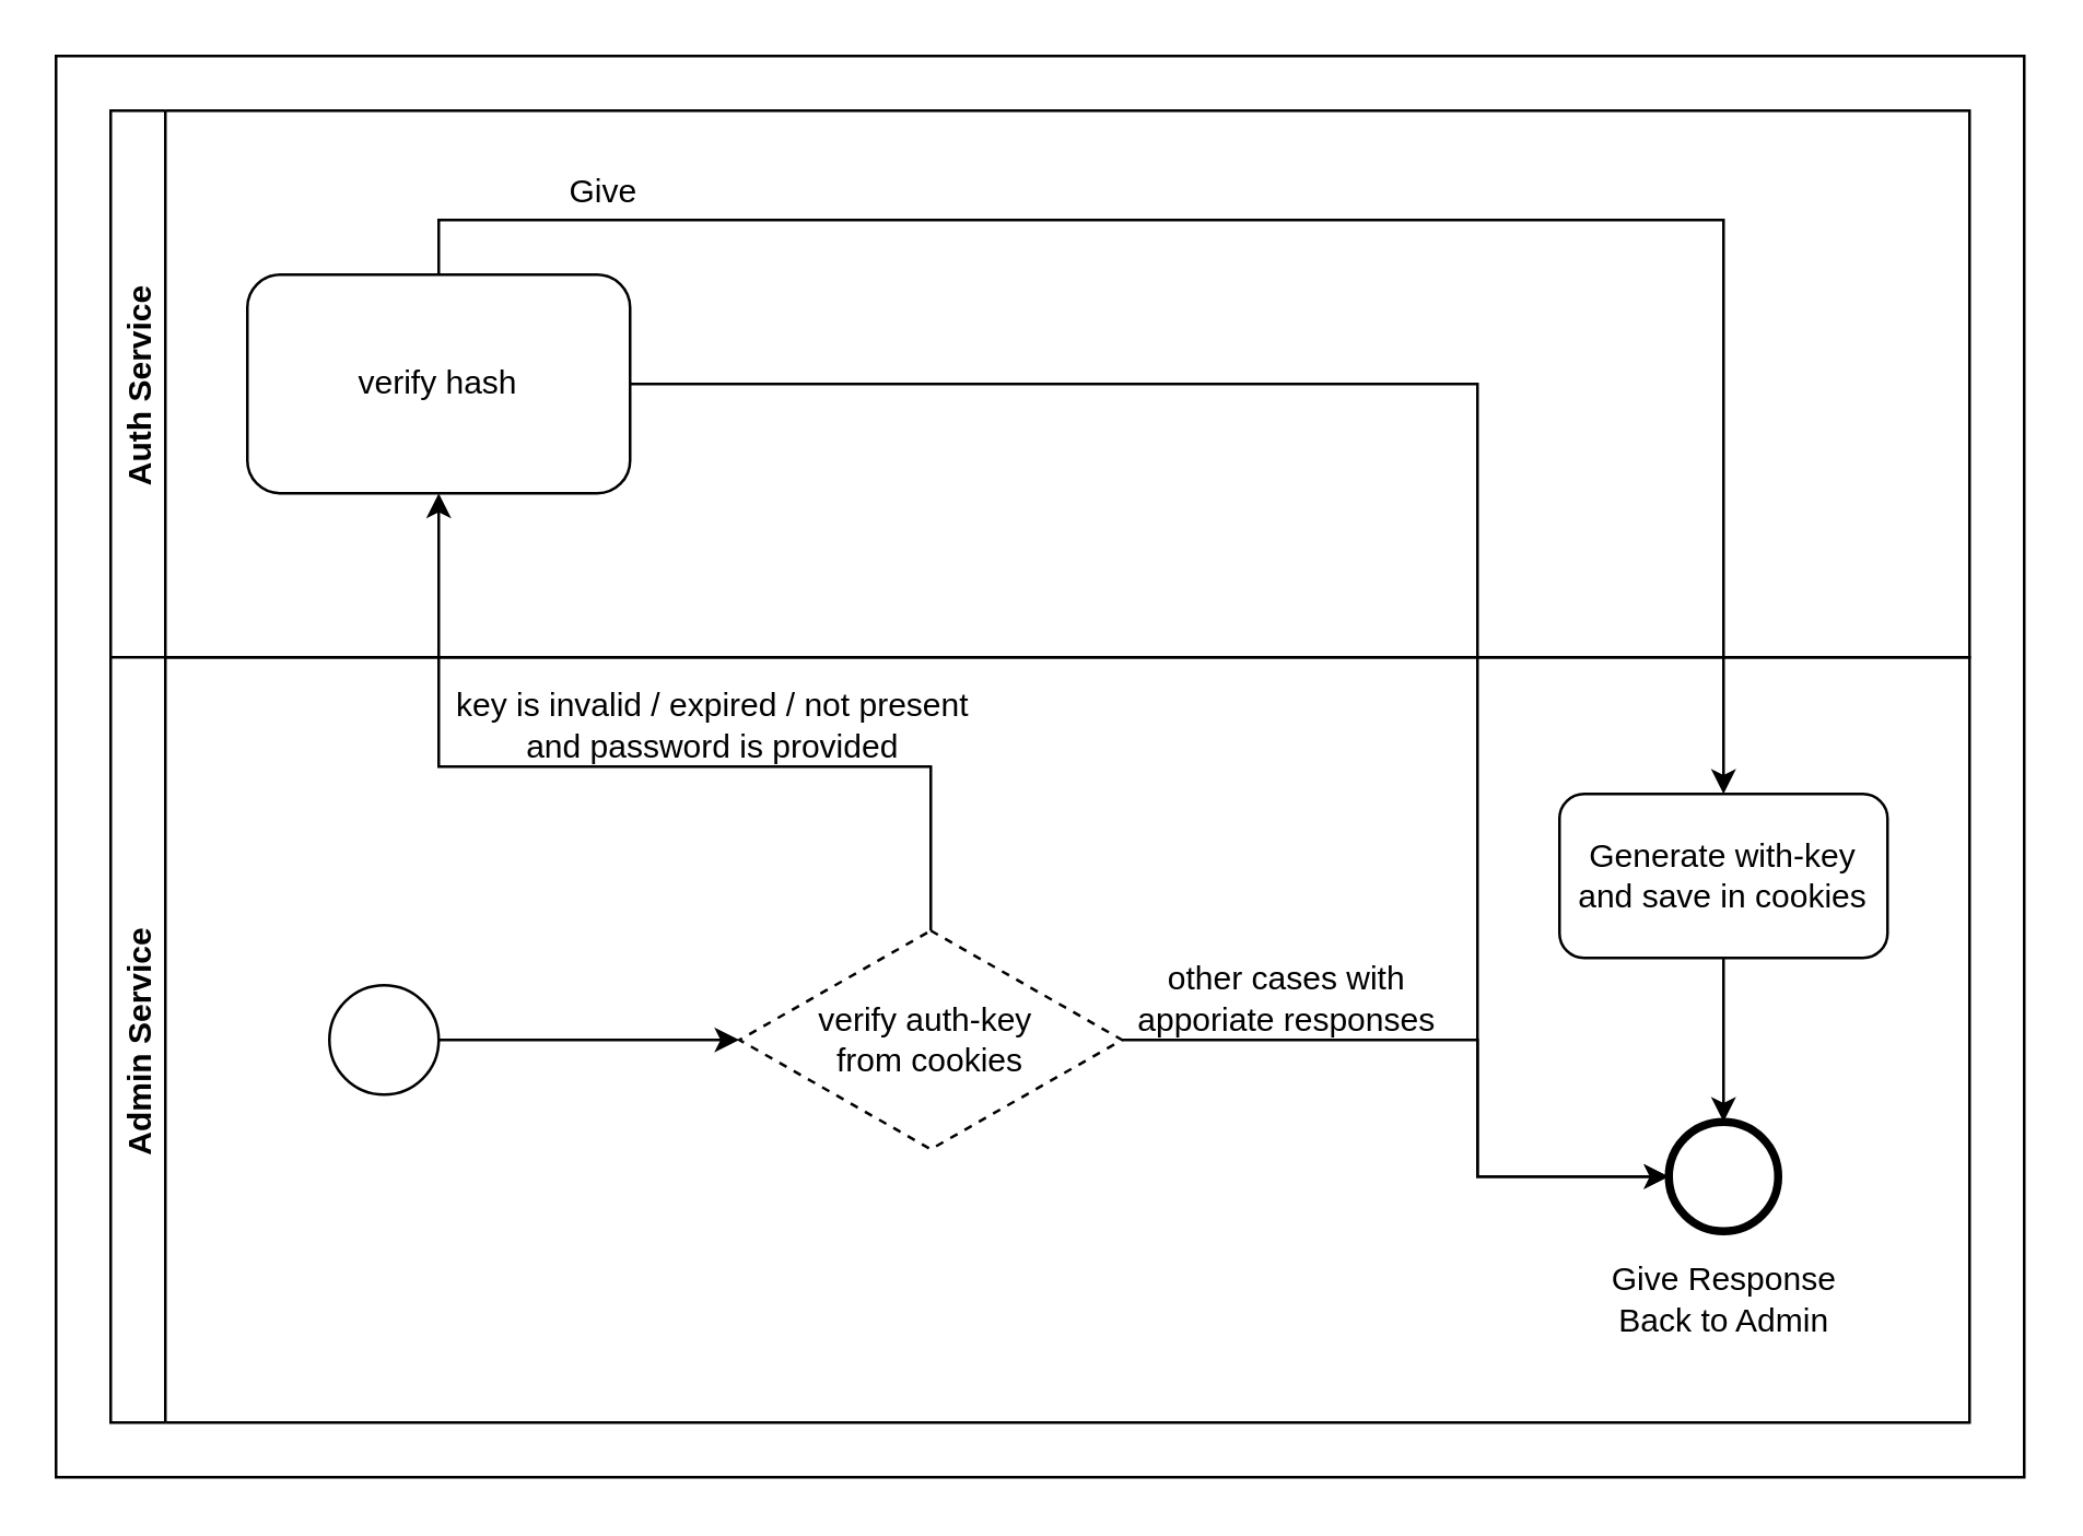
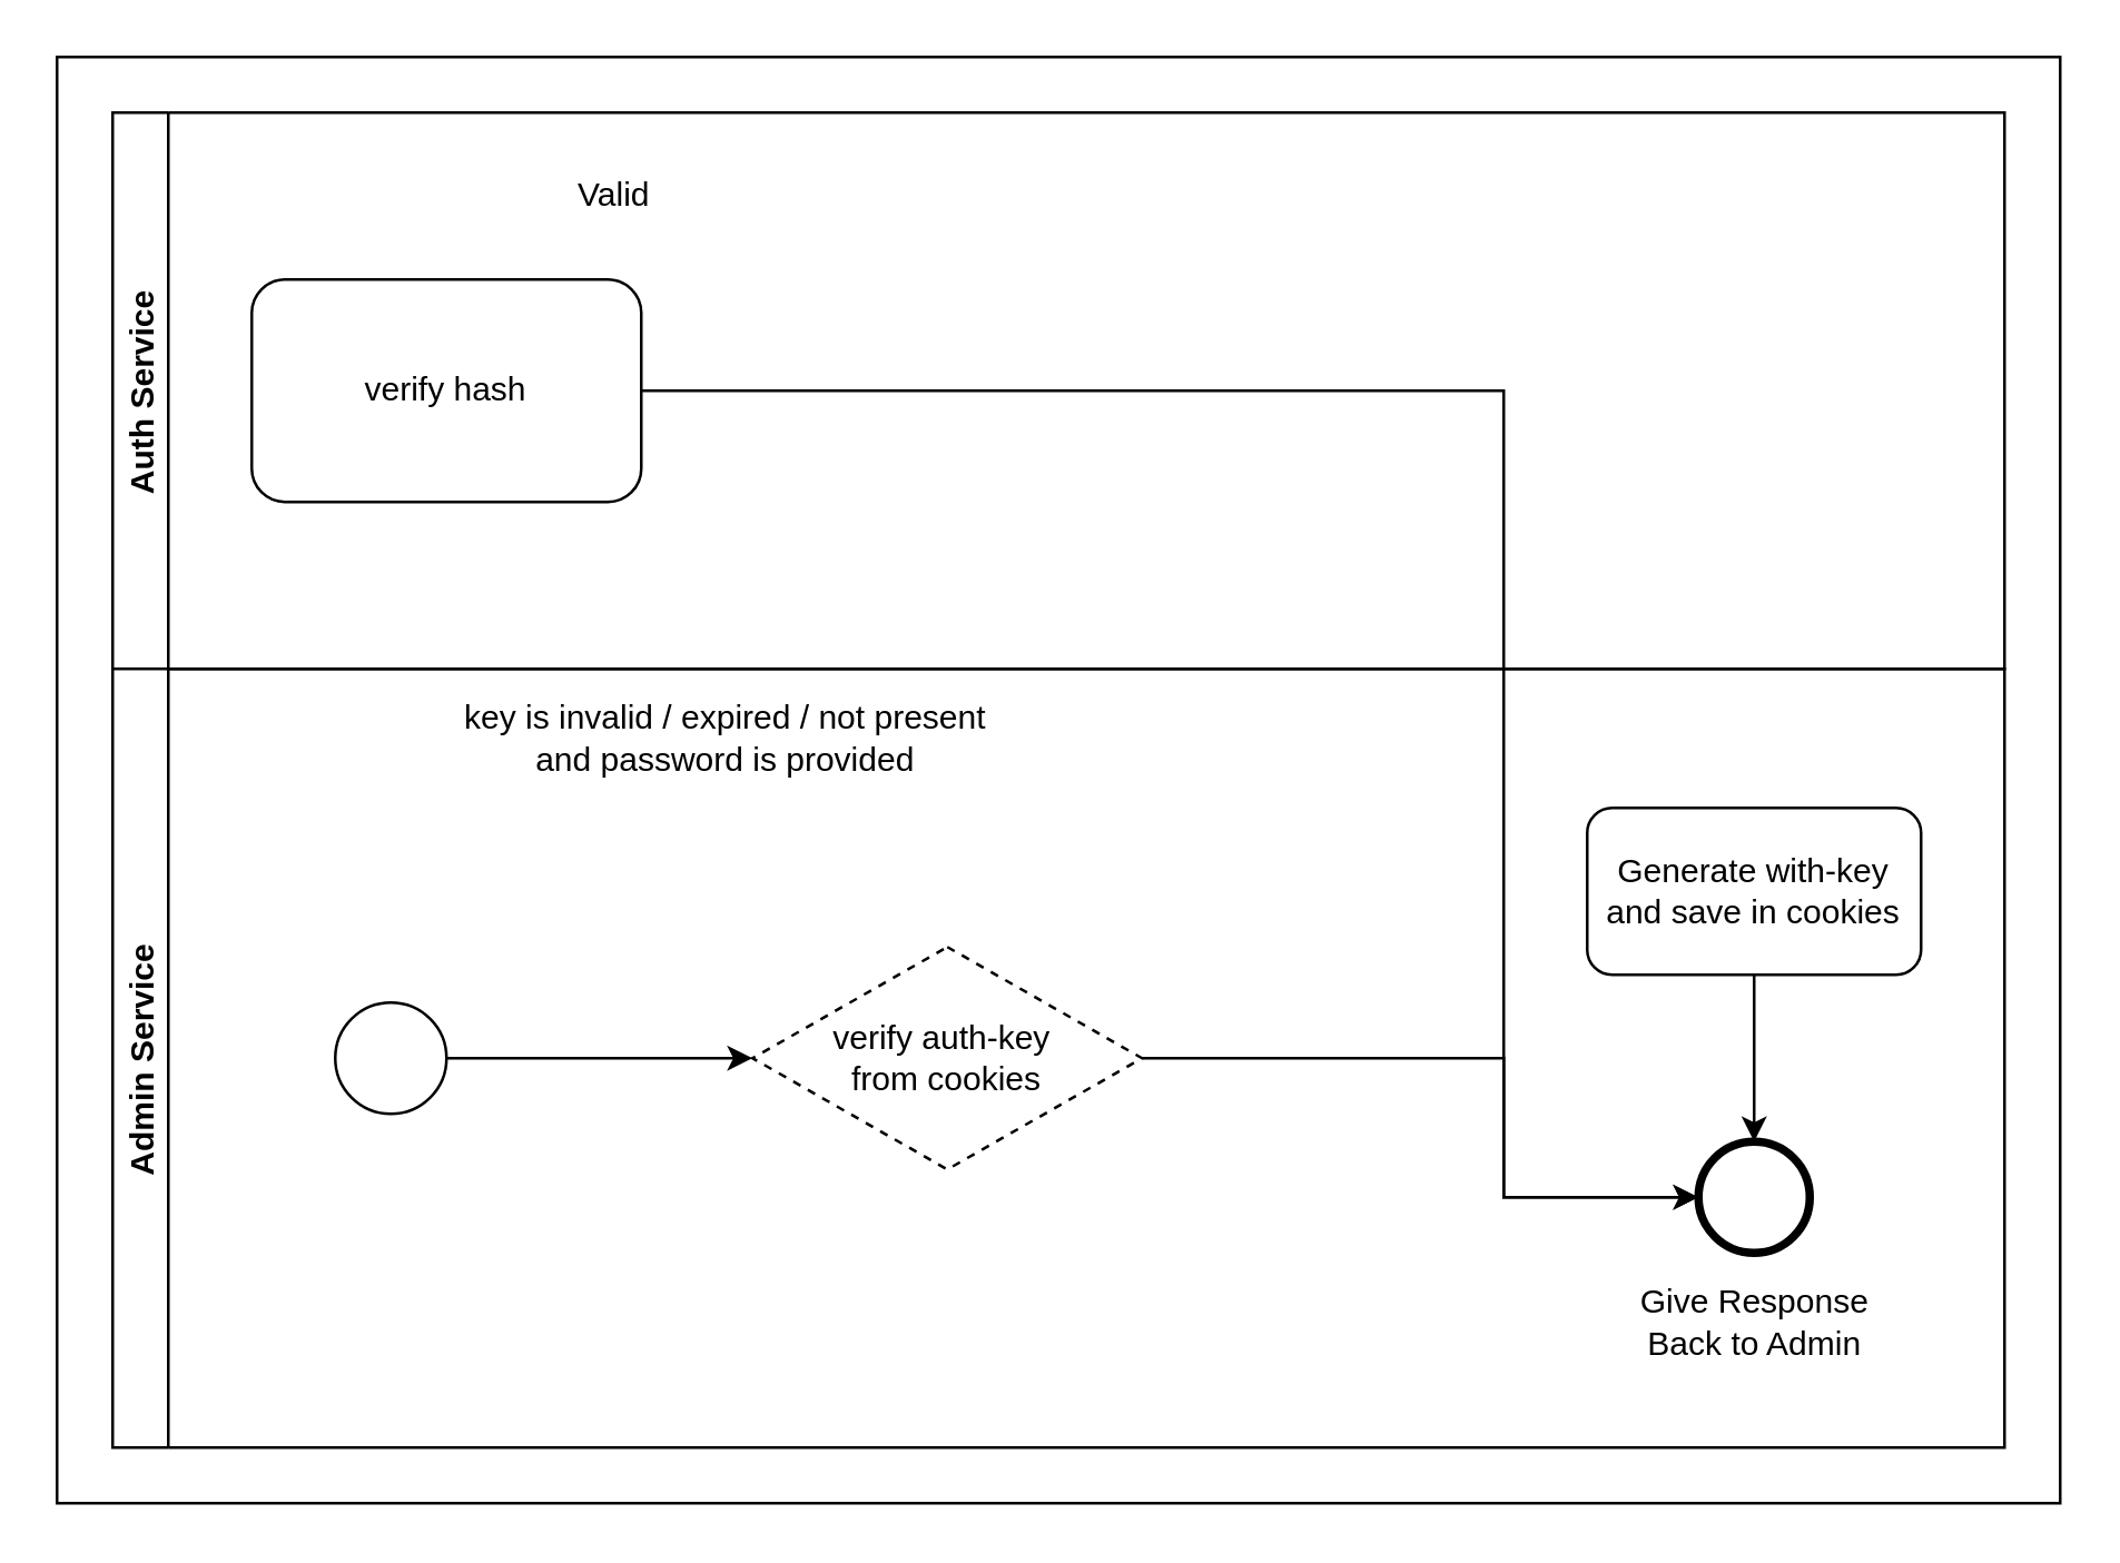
  <mxCell id="0" />
  <mxCell id="1" parent="0" />
  <mxCell id="2" value="Auth Service" style="swimlane;startSize=20;horizontal=0;" parent="1" vertex="1"><mxGeometry x="40" y="40" width="680" height="200" as="geometry" /></mxCell>
  <mxCell id="3" value="verify hash" style="whiteSpace=wrap;html=1;fillColor=none;rounded=1;" vertex="1" parent="2"><mxGeometry x="50" y="60" width="140" height="80" as="geometry" /></mxCell>
- <mxCell id="4" value="Give" style="text;html=1;align=center;verticalAlign=middle;resizable=0;points=[];autosize=1;" vertex="1" parent="2"><mxGeometry x="160" y="20" width="40" height="20" as="geometry" /></mxCell>
+ <mxCell id="4" value="Valid" style="text;html=1;align=center;verticalAlign=middle;resizable=0;points=[];autosize=1;" vertex="1" parent="2"><mxGeometry x="160" y="20" width="40" height="20" as="geometry" /></mxCell>
  <mxCell id="5" value="" style="rounded=0;whiteSpace=wrap;html=1;fillColor=none;" parent="1" vertex="1"><mxGeometry x="20" y="20" width="720" height="520" as="geometry" /></mxCell>
  <mxCell id="6" value="Admin Service" style="swimlane;startSize=20;horizontal=0;" parent="1" vertex="1"><mxGeometry x="40" y="240" width="680" height="280" as="geometry" /></mxCell>
  <mxCell id="7" style="edgeStyle=orthogonalEdgeStyle;rounded=0;orthogonalLoop=1;jettySize=auto;html=1;entryX=0;entryY=0.5;entryDx=0;entryDy=0;exitX=1;exitY=0.5;exitDx=0;exitDy=0;" parent="6" source="13" target="8" edge="1"><mxGeometry relative="1" as="geometry"><mxPoint x="390" y="110" as="sourcePoint" /><Array as="points"><mxPoint x="500" y="140" /><mxPoint x="500" y="190" /></Array></mxGeometry></mxCell>
  <mxCell id="8" value="" style="shape=mxgraph.bpmn.shape;html=1;verticalLabelPosition=bottom;labelBackgroundColor=#ffffff;verticalAlign=top;align=center;perimeter=ellipsePerimeter;outlineConnect=0;outline=end;symbol=general;fillColor=none;" parent="6" vertex="1"><mxGeometry x="570" y="170" width="40" height="40" as="geometry" /></mxCell>
  <mxCell id="9" value="Give Response&lt;br&gt;Back to Admin" style="text;html=1;align=center;verticalAlign=middle;resizable=0;points=[];autosize=1;" parent="6" vertex="1"><mxGeometry x="540" y="220" width="100" height="30" as="geometry" /></mxCell>
  <mxCell id="10" style="edgeStyle=orthogonalEdgeStyle;rounded=0;orthogonalLoop=1;jettySize=auto;html=1;entryX=0;entryY=0.5;entryDx=0;entryDy=0;" parent="6" source="11" target="13" edge="1"><mxGeometry relative="1" as="geometry"><mxPoint x="220" y="110" as="targetPoint" /></mxGeometry></mxCell>
  <mxCell id="11" value="" style="shape=mxgraph.bpmn.shape;html=1;verticalLabelPosition=bottom;labelBackgroundColor=#ffffff;verticalAlign=top;align=center;perimeter=ellipsePerimeter;outlineConnect=0;outline=standard;symbol=general;fillColor=none;" parent="6" vertex="1"><mxGeometry x="80" y="120" width="40" height="40" as="geometry" /></mxCell>
  <mxCell id="12" value="key is invalid / expired / not present &lt;br&gt;and password is provided" style="text;html=1;align=center;verticalAlign=middle;resizable=0;points=[];autosize=1;" parent="6" vertex="1"><mxGeometry x="120" y="10" width="200" height="30" as="geometry" /></mxCell>
  <mxCell id="13" value="&lt;span style=&quot;white-space: normal&quot;&gt;verify auth-key&amp;nbsp;&lt;/span&gt;&lt;br style=&quot;white-space: normal&quot;&gt;&lt;span style=&quot;white-space: normal&quot;&gt;from cookies&lt;/span&gt;" style="rhombus;whiteSpace=wrap;html=1;fillColor=none;dashed=1;" parent="6" vertex="1"><mxGeometry x="230" y="100" width="140" height="80" as="geometry" /></mxCell>
- <mxCell id="14" value="other cases with &lt;br&gt;apporiate responses" style="text;html=1;align=center;verticalAlign=middle;resizable=0;points=[];autosize=1;" parent="6" vertex="1"><mxGeometry x="370" y="110" width="120" height="30" as="geometry" /></mxCell>
  <mxCell id="15" style="edgeStyle=orthogonalEdgeStyle;rounded=0;orthogonalLoop=1;jettySize=auto;html=1;entryX=0.5;entryY=0;entryDx=0;entryDy=0;" parent="6" source="16" target="8" edge="1"><mxGeometry relative="1" as="geometry" /></mxCell>
  <mxCell id="16" value="Generate with-key and save in cookies" style="shape=ext;rounded=1;html=1;whiteSpace=wrap;fillColor=none;" parent="6" vertex="1"><mxGeometry x="530" y="50" width="120" height="60" as="geometry" /></mxCell>
- <mxCell id="17" style="edgeStyle=orthogonalEdgeStyle;rounded=0;orthogonalLoop=1;jettySize=auto;html=1;exitX=0.5;exitY=0;exitDx=0;exitDy=0;entryX=0.5;entryY=1;entryDx=0;entryDy=0;" parent="1" source="13" target="3" edge="1"><mxGeometry relative="1" as="geometry"><mxPoint x="390" y="280" as="sourcePoint" /><Array as="points"><mxPoint x="340" y="280" /><mxPoint x="160" y="280" /></Array><mxPoint x="290" y="170" as="targetPoint" /></mxGeometry></mxCell>
- <mxCell id="18" style="edgeStyle=orthogonalEdgeStyle;rounded=0;orthogonalLoop=1;jettySize=auto;html=1;entryX=0.5;entryY=0;entryDx=0;entryDy=0;exitX=0.5;exitY=0;exitDx=0;exitDy=0;" parent="1" source="3" target="16" edge="1"><mxGeometry relative="1" as="geometry"><mxPoint x="250" y="90" as="sourcePoint" /></mxGeometry></mxCell>
  <mxCell id="19" style="edgeStyle=orthogonalEdgeStyle;rounded=0;orthogonalLoop=1;jettySize=auto;html=1;entryX=0;entryY=0.5;entryDx=0;entryDy=0;" edge="1" parent="1" source="3" target="8"><mxGeometry relative="1" as="geometry"><Array as="points"><mxPoint x="540" y="140" /><mxPoint x="540" y="430" /></Array></mxGeometry></mxCell>
